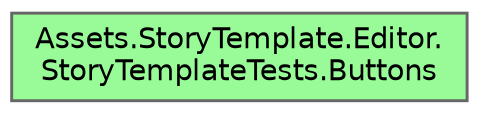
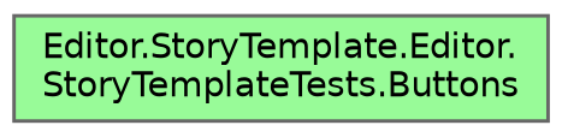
  digraph {
    rankdir=LR
-   n1 [color=gray40 fillcolor=palegreen fontname=Helvetica fontsize=10 height=0.2 label="Assets.StoryTemplate.Editor.\lStoryTemplateTests.Buttons" shape=record style=filled width=0.4]
+   n1 [color=gray40 fillcolor=palegreen fontname=Helvetica fontsize=10 height=0.2 label="Editor.StoryTemplate.Editor.\lStoryTemplateTests.Buttons" shape=record style=filled width=0.4]
  }
